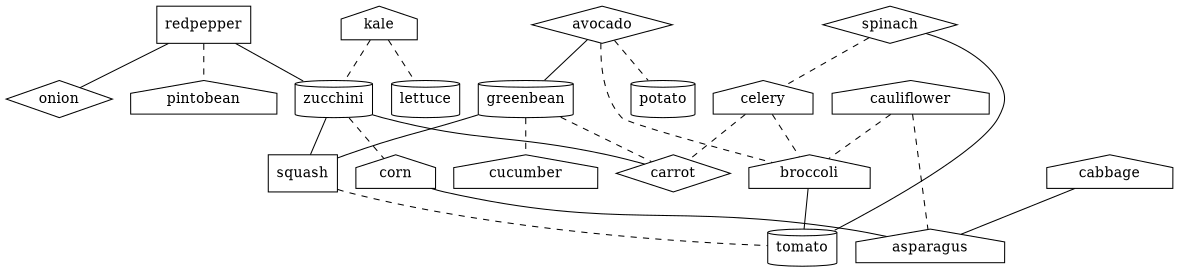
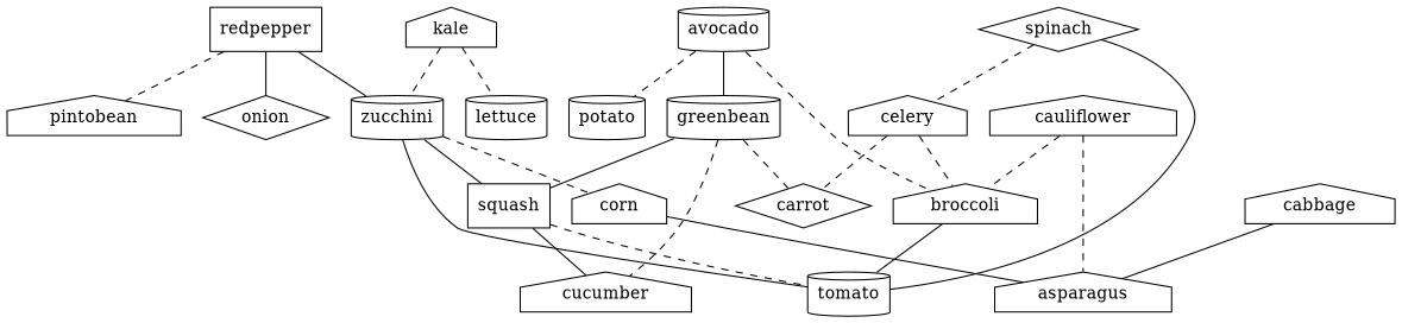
  strict graph {
    node [shape=house]
    edge [style=dashed weight=1]
    redpepper [shape=box]
    pintobean
    zucchini [shape=cylinder]
    onion [shape=diamond]
    tomato [shape=cylinder]
    squash [shape=box]
    corn
    kale
    lettuce [shape=cylinder]
    spinach [shape=diamond]
    celery
    broccoli
    carrot [shape=diamond]
-   avocado [shape=diamond]
+   avocado [shape=cylinder]
    greenbean [shape=cylinder]
    potato [shape=cylinder]
    cucumber
    cabbage
    asparagus
    cauliflower
    redpepper -- pintobean
    redpepper -- zucchini [style=solid]
    redpepper -- onion [style=solid]
-   zucchini -- carrot [style=solid]
+   zucchini -- tomato [style=solid]
    zucchini -- squash [style=solid]
    zucchini -- corn
    squash -- tomato
+   squash -- cucumber [style=solid]
    corn -- asparagus [style=solid]
    kale -- zucchini
    kale -- lettuce
    spinach -- tomato [style=solid]
    spinach -- celery
    celery -- broccoli
    celery -- carrot
    broccoli -- tomato [style=solid]
    avocado -- broccoli
    avocado -- greenbean [style=solid]
    avocado -- potato
    greenbean -- squash [style=solid]
    greenbean -- carrot
    greenbean -- cucumber
    cabbage -- asparagus [style=solid]
    cauliflower -- broccoli
    cauliflower -- asparagus
  }
